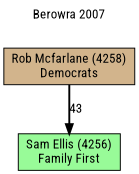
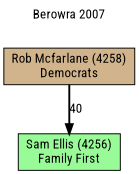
  digraph {
    label="Berowra 2007"
    labelloc=t
    mclimit=10
    fontname="Roboto Condensed"
    node [shape=box style=filled fontname="Roboto Condensed"]
    n1 [label="Sam Ellis (4256)\nFamily First" fillcolor=palegreen]
    n2 [label="Rob Mcfarlane (4258)\nDemocrats" fillcolor=tan]
-   n2 -> n1 [label=43 style=bold fontname="Roboto Condensed"]
+   n2 -> n1 [label=40 style=bold fontname="Roboto Condensed"]
  }
